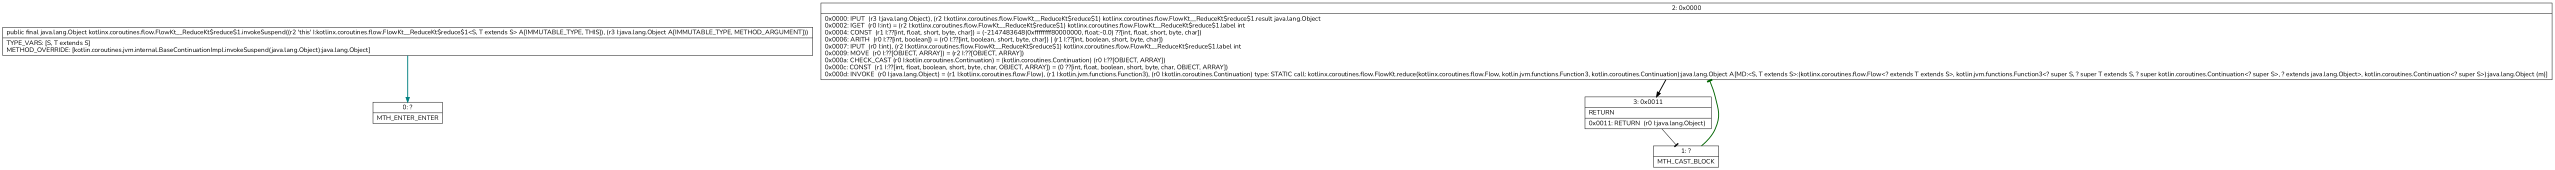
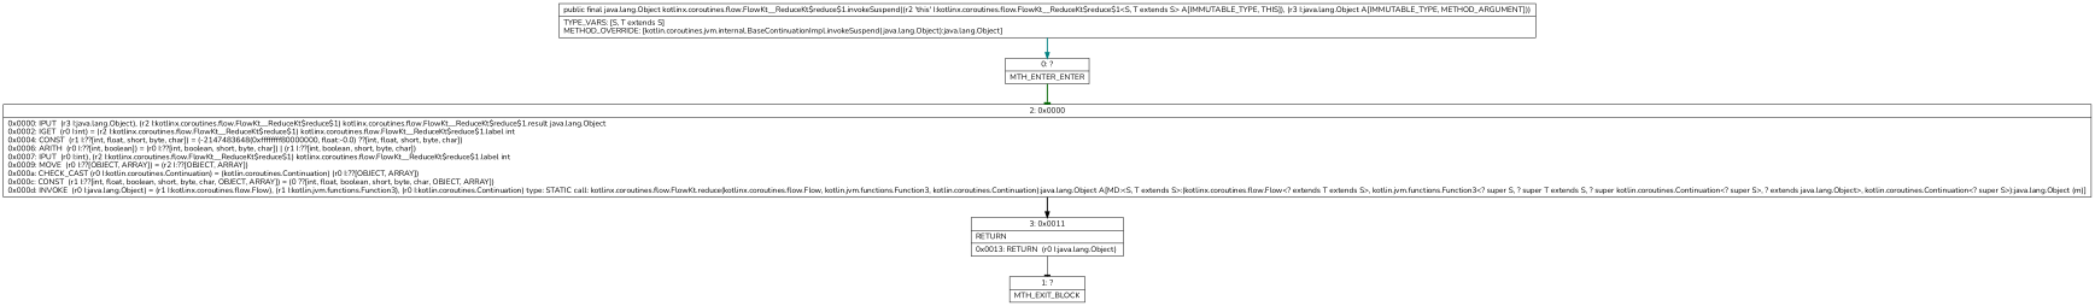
  digraph {
    fontname=Nunito
    node [fontname=Nunito shape=record]
    edge [arrowhead=tee color=black fontname=Nunito style=bold]
    n1 [label="{0\:\ ?|MTH_ENTER_ENTER\l}"]
    n2 [label="{2\:\ 0x0000|0x0000: IPUT  (r3 I:java.lang.Object), (r2 I:kotlinx.coroutines.flow.FlowKt__ReduceKt$reduce$1) kotlinx.coroutines.flow.FlowKt__ReduceKt$reduce$1.result java.lang.Object \l0x0002: IGET  (r0 I:int) = (r2 I:kotlinx.coroutines.flow.FlowKt__ReduceKt$reduce$1) kotlinx.coroutines.flow.FlowKt__ReduceKt$reduce$1.label int \l0x0004: CONST  (r1 I:??[int, float, short, byte, char]) = (\-2147483648(0xffffffff80000000, float:\-0.0) ??[int, float, short, byte, char]) \l0x0006: ARITH  (r0 I:??[int, boolean]) = (r0 I:??[int, boolean, short, byte, char]) \| (r1 I:??[int, boolean, short, byte, char]) \l0x0007: IPUT  (r0 I:int), (r2 I:kotlinx.coroutines.flow.FlowKt__ReduceKt$reduce$1) kotlinx.coroutines.flow.FlowKt__ReduceKt$reduce$1.label int \l0x0009: MOVE  (r0 I:??[OBJECT, ARRAY]) = (r2 I:??[OBJECT, ARRAY]) \l0x000a: CHECK_CAST (r0 I:kotlin.coroutines.Continuation) = (kotlin.coroutines.Continuation) (r0 I:??[OBJECT, ARRAY]) \l0x000c: CONST  (r1 I:??[int, float, boolean, short, byte, char, OBJECT, ARRAY]) = (0 ??[int, float, boolean, short, byte, char, OBJECT, ARRAY]) \l0x000d: INVOKE  (r0 I:java.lang.Object) = (r1 I:kotlinx.coroutines.flow.Flow), (r1 I:kotlin.jvm.functions.Function3), (r0 I:kotlin.coroutines.Continuation) type: STATIC call: kotlinx.coroutines.flow.FlowKt.reduce(kotlinx.coroutines.flow.Flow, kotlin.jvm.functions.Function3, kotlin.coroutines.Continuation):java.lang.Object A[MD:\<S, T extends S\>:(kotlinx.coroutines.flow.Flow\<? extends T extends S\>, kotlin.jvm.functions.Function3\<? super S, ? super T extends S, ? super kotlin.coroutines.Continuation\<? super S\>, ? extends java.lang.Object\>, kotlin.coroutines.Continuation\<? super S\>):java.lang.Object (m)]\l}"]
-   n3 [label="{3\:\ 0x0011|RETURN\l|0x0011: RETURN  (r0 I:java.lang.Object) \l}"]
-   n4 [label="{1\:\ ?|MTH_CAST_BLOCK\l}"]
+   n3 [label="{3\:\ 0x0011|RETURN\l|0x0013: RETURN  (r0 I:java.lang.Object) \l}"]
+   n4 [label="{1\:\ ?|MTH_EXIT_BLOCK\l}"]
    n5 [label="{public final java.lang.Object kotlinx.coroutines.flow.FlowKt__ReduceKt$reduce$1.invokeSuspend((r2 'this' I:kotlinx.coroutines.flow.FlowKt__ReduceKt$reduce$1\<S, T extends S\> A[IMMUTABLE_TYPE, THIS]), (r3 I:java.lang.Object A[IMMUTABLE_TYPE, METHOD_ARGUMENT]))  | TYPE_VARS: [S, T extends S]\lMETHOD_OVERRIDE: [kotlin.coroutines.jvm.internal.BaseContinuationImpl.invokeSuspend(java.lang.Object):java.lang.Object]\l}"]
-   n4 -> n2 [color=darkgreen]
+   n1 -> n2 [color=darkgreen]
    n2 -> n3 [arrowhead=normal]
    n3 -> n4 [style=solid]
    n5 -> n1 [arrowhead=normal color=teal]
  }
